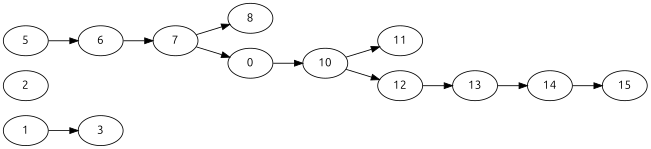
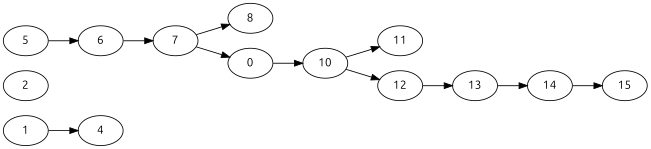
  digraph {
    fontname=Ubuntu
    rankdir=LR
    node [alpha=0.06 fontname=Ubuntu]
    edge [fontname=Ubuntu]
    1 [alpha=0.18 expect_size=29807616]
-   3 [expect_size=27213824]
+   3 [expect_size=27213824 label=4]
    2 [alpha=0.05 expect_size=49022976]
    5 [expect_size=44929024]
    6 [alpha=0.09 expect_size=27097088]
    7 [alpha=0.12 expect_size=31000576]
    8 [alpha=0.20 expect_size=44255232]
    n8 [alpha=0.04 expect_size=13368320 label=0]
    10 [alpha=0.13 expect_size=38069248]
    11 [alpha=0.15 expect_size=31053824]
    12 [alpha=0.00 expect_size=25974784]
    13 [alpha=0.04 expect_size=38564864]
    14 [alpha=0.16 expect_size=52026368]
    15 [alpha=0.09 expect_size=35810304]
    1 -> 3
    5 -> 6
    6 -> 7
    7 -> 8
    7 -> n8
    n8 -> 10
    10 -> 11
    10 -> 12
    12 -> 13
    13 -> 14
    14 -> 15
  }
